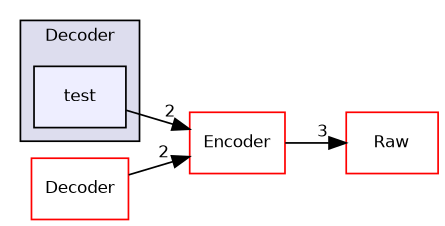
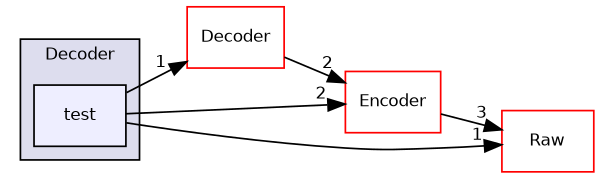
  digraph {
    compound=true
    rankdir=LR
    node [fontname=Helvetica fontsize=10 shape=box color=red]
    edge [headlabel=1 labeldistance=1.5 labelfontname=Helvetica labelfontsize=10]
    n1 [fillcolor="#eeeeff" label=test pencolor=black style=filled color=""]
    n2 [label=Decoder]
    n3 [label=Encoder]
    n4 [label=Raw]
    subgraph cluster_1 {
      bgcolor="#ddddee"
      fontname=Helvetica
      fontsize=10
      label=Decoder
      pencolor=black
      n1
    }
+   n1 -> n2
    n1 -> n3 [headlabel=2]
+   n1 -> n4
    n2 -> n3 [headlabel=2]
    n3 -> n4 [headlabel=3]
  }
